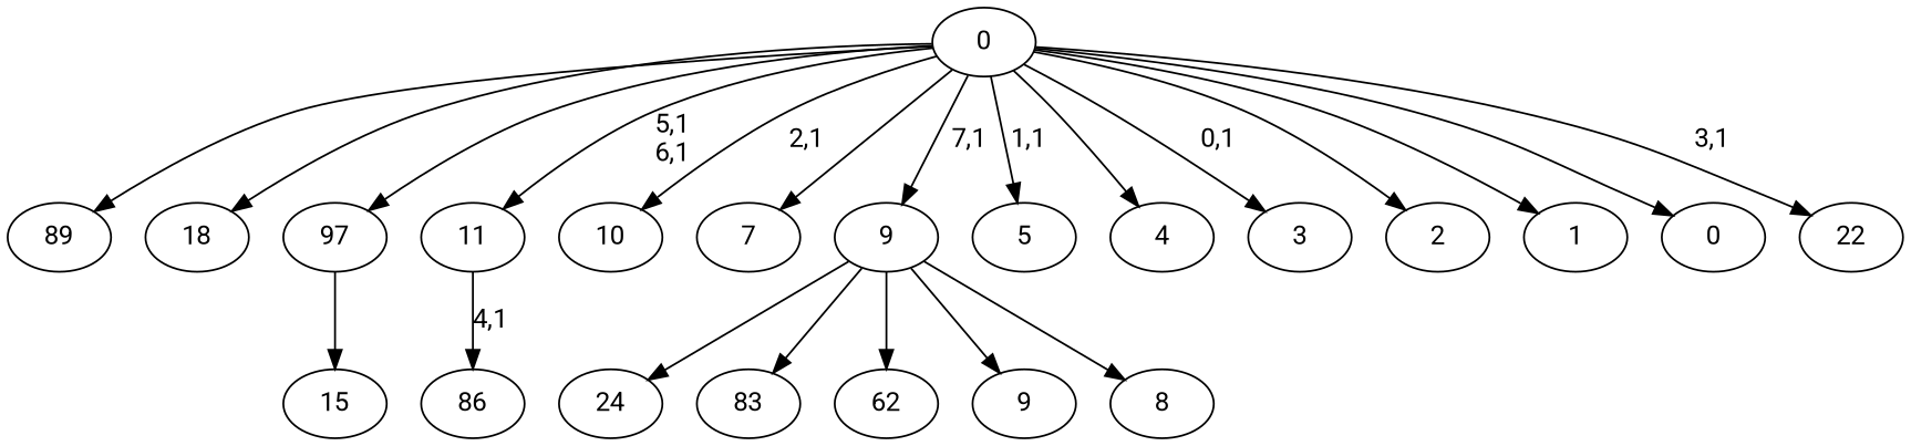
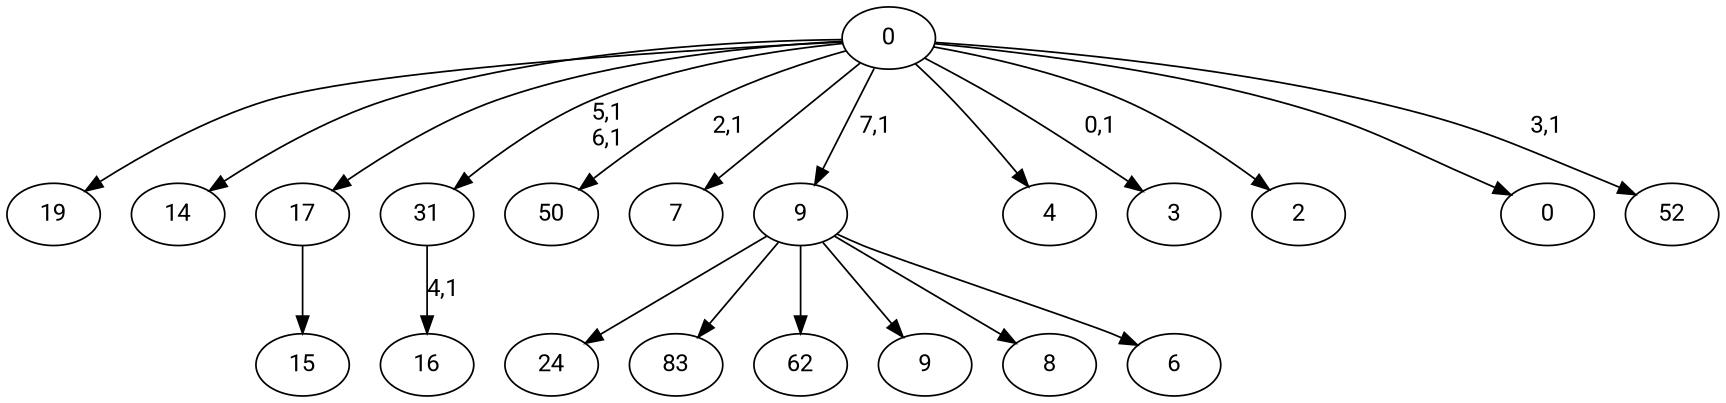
  digraph {
    fontname=Roboto
    node [fontname=Roboto]
    edge [fontname=Roboto]
-   n1 [label=89]
-   n2 [label=18]
-   n3 [label=97]
+   n1 [label=19]
+   n2 [label=14]
+   n3 [label=17]
    n4 [label=15]
-   n5 [label=86]
+   n5 [label=16]
    n6 [label=24]
    n7 [label=83]
    n8 [label=62]
-   n9 [label=11]
-   n10 [label=10]
+   n9 [label=31]
+   n10 [label=50]
    n11 [label=9]
    n12 [label=8]
    n13 [label=7]
+   n14 [label=6]
    9
-   n16 [label=5]
    n17 [label=4]
    n18 [label=3]
    n19 [label=2]
-   n20 [label=1]
    n21 [label=0]
    0
-   22
+   22 [label=52]
    n3 -> n4
    n9 -> n5 [label="4,1"]
    9 -> n6
    9 -> n7
    9 -> n8
    9 -> n11
    9 -> n12
+   9 -> n14
    0 -> n1
    0 -> n2
    0 -> n3
    0 -> n9 [label="5,1\n6,1"]
    0 -> n10 [label="2,1"]
    0 -> n13
    0 -> 9 [label="7,1"]
-   0 -> n16 [label="1,1"]
    0 -> n17
    0 -> n18 [label="0,1"]
    0 -> n19
-   0 -> n20
    0 -> n21
    0 -> 22 [label="3,1"]
  }
